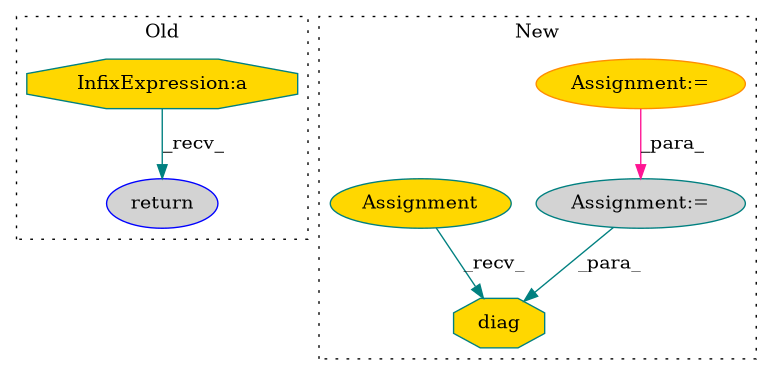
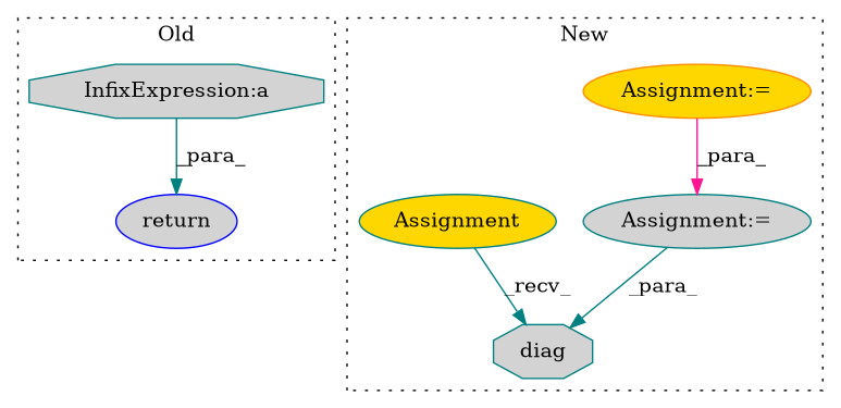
  digraph {
    node [a=7 color=teal fillcolor=gold shape=ellipse style=filled]
    edge [color=teal]
    n1 [a=41 color=blue fillcolor=lightgrey l=12 label=return s=1335]
-   n2 [a=27 l=3 label="InfixExpression:a" s=1354 shape=octagon]
-   n3 [a=32 l="5,1" label=diag s="1877,1943" shape=octagon]
+   n2 [a=27 fillcolor=lightgrey l=3 label="InfixExpression:a" s=1354 shape=octagon]
+   n3 [a=32 fillcolor=lightgrey l="5,1" label=diag s="1877,1943" shape=octagon]
    n4 [color=darkorange l=6 label="Assignment:=" s=1610]
    n5 [a=22 l=17 label=Assignment s=1859]
    n6 [fillcolor=lightgrey l=1 label="Assignment:=" s=1835]
    subgraph cluster_1 {
      label=Old
      style=dotted
      n1
      n2
    }
    subgraph cluster_2 {
      label=New
      style=dotted
      n3
      n4
      n5
      n6
    }
-   n2 -> n1 [label=_recv_]
+   n2 -> n1 [label=_para_]
    n4 -> n6 [color=deeppink label=_para_]
    n5 -> n3 [label=_recv_]
    n6 -> n3 [label=_para_]
  }
